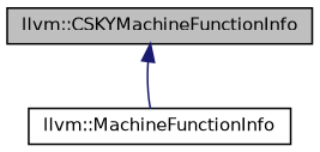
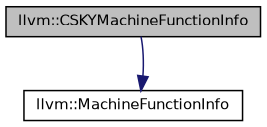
  digraph {
    node [color=black fontname=Helvetica fontsize=10 shape=record]
    n1 [fillcolor=grey75 fontcolor=black height=0.2 label="llvm::CSKYMachineFunctionInfo" style=filled width=0.4]
    n2 [height=0.2 label="llvm::MachineFunctionInfo" width=0.4]
-   n1 -> n2 [color=midnightblue dir=back fontname=Helvetica fontsize=10 labelfontname=Helvetica labelfontsize=10 style=solid]
+   n2 -> n1 [color=midnightblue dir=back fontname=Helvetica fontsize=10 labelfontname=Helvetica labelfontsize=10 style=solid]
  }
